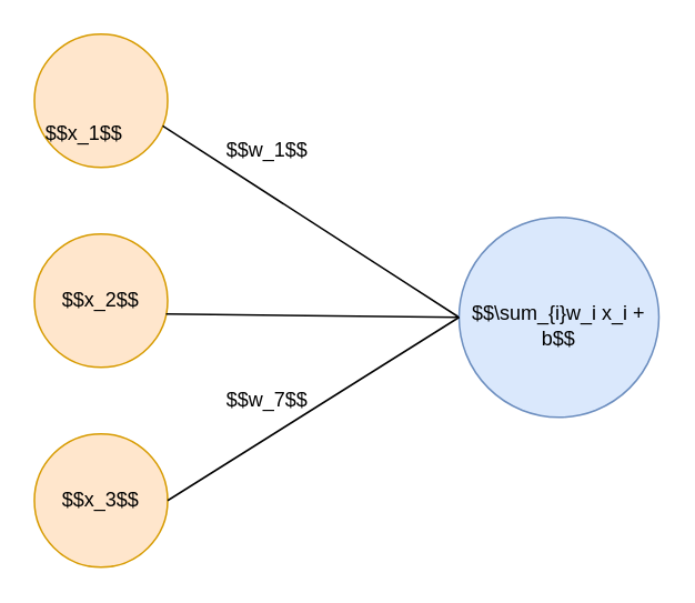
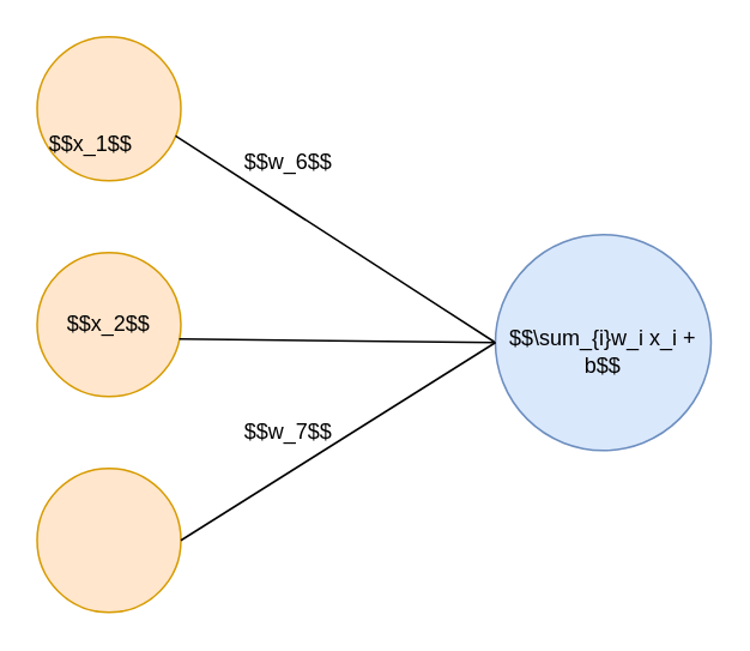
  <mxCell id="0" />
  <mxCell id="1" parent="0" />
  <mxCell id="2" value="" style="ellipse;whiteSpace=wrap;html=1;aspect=fixed;fillColor=#ffe6cc;strokeColor=#d79b00;" vertex="1" parent="1"><mxGeometry x="20" y="20" width="80" height="80" as="geometry" /></mxCell>
  <mxCell id="3" value="" style="ellipse;whiteSpace=wrap;html=1;aspect=fixed;fillColor=#ffe6cc;strokeColor=#d79b00;" vertex="1" parent="1"><mxGeometry x="20" y="140" width="80" height="80" as="geometry" /></mxCell>
  <mxCell id="4" value="" style="ellipse;whiteSpace=wrap;html=1;aspect=fixed;fillColor=#ffe6cc;strokeColor=#d79b00;" vertex="1" parent="1"><mxGeometry x="20" y="260" width="80" height="80" as="geometry" /></mxCell>
  <mxCell id="5" value="" style="endArrow=none;html=1;exitX=0.963;exitY=0.688;exitDx=0;exitDy=0;exitPerimeter=0;entryX=0;entryY=0.5;entryDx=0;entryDy=0;" edge="1" parent="1" source="2" target="6"><mxGeometry width="50" height="50" relative="1" as="geometry"><mxPoint x="300" y="220" as="sourcePoint" /><mxPoint x="280" y="90" as="targetPoint" /></mxGeometry></mxCell>
  <mxCell id="6" value="" style="ellipse;whiteSpace=wrap;html=1;aspect=fixed;fillColor=#dae8fc;strokeColor=#6c8ebf;" vertex="1" parent="1"><mxGeometry x="275" y="130" width="120" height="120" as="geometry" /></mxCell>
  <mxCell id="7" value="" style="endArrow=none;html=1;exitX=0.988;exitY=0.6;exitDx=0;exitDy=0;exitPerimeter=0;entryX=0;entryY=0.5;entryDx=0;entryDy=0;" edge="1" parent="1" source="3" target="6"><mxGeometry width="50" height="50" relative="1" as="geometry"><mxPoint x="130" y="160" as="sourcePoint" /><mxPoint x="307.96" y="264.96" as="targetPoint" /></mxGeometry></mxCell>
  <mxCell id="8" value="" style="endArrow=none;html=1;exitX=1;exitY=0.5;exitDx=0;exitDy=0;entryX=0;entryY=0.5;entryDx=0;entryDy=0;" edge="1" parent="1" source="4" target="6"><mxGeometry width="50" height="50" relative="1" as="geometry"><mxPoint x="170" y="290" as="sourcePoint" /><mxPoint x="347.96" y="394.96" as="targetPoint" /></mxGeometry></mxCell>
  <mxCell id="9" value="$$x_1$$" style="text;html=1;strokeColor=none;fillColor=none;align=center;verticalAlign=middle;whiteSpace=wrap;rounded=0;" vertex="1" parent="1"><mxGeometry x="30" y="70" width="40" height="20" as="geometry" /></mxCell>
  <mxCell id="10" value="$$x_2$$" style="text;html=1;strokeColor=none;fillColor=none;align=center;verticalAlign=middle;whiteSpace=wrap;rounded=0;" vertex="1" parent="1"><mxGeometry x="40" y="170" width="40" height="20" as="geometry" /></mxCell>
- <mxCell id="11" value="$$x_3$$" style="text;html=1;strokeColor=none;fillColor=none;align=center;verticalAlign=middle;whiteSpace=wrap;rounded=0;" vertex="1" parent="1"><mxGeometry x="40" y="290" width="40" height="20" as="geometry" /></mxCell>
  <mxCell id="12" value="$$\sum_{i}w_i x_i + b$$ " style="text;html=1;strokeColor=none;fillColor=none;align=center;verticalAlign=middle;whiteSpace=wrap;rounded=0;" vertex="1" parent="1"><mxGeometry x="280" y="170" width="110" height="50" as="geometry" /></mxCell>
- <mxCell id="13" value="$$w_1$$" style="text;html=1;strokeColor=none;fillColor=none;align=center;verticalAlign=middle;whiteSpace=wrap;rounded=0;" vertex="1" parent="1"><mxGeometry x="140" y="80" width="40" height="20" as="geometry" /></mxCell>
+ <mxCell id="13" value="$$w_6$$" style="text;html=1;strokeColor=none;fillColor=none;align=center;verticalAlign=middle;whiteSpace=wrap;rounded=0;" vertex="1" parent="1"><mxGeometry x="140" y="80" width="40" height="20" as="geometry" /></mxCell>
  <mxCell id="14" value="$$w_7$$" style="text;html=1;strokeColor=none;fillColor=none;align=center;verticalAlign=middle;whiteSpace=wrap;rounded=0;" vertex="1" parent="1"><mxGeometry x="140" y="230" width="40" height="20" as="geometry" /></mxCell>
